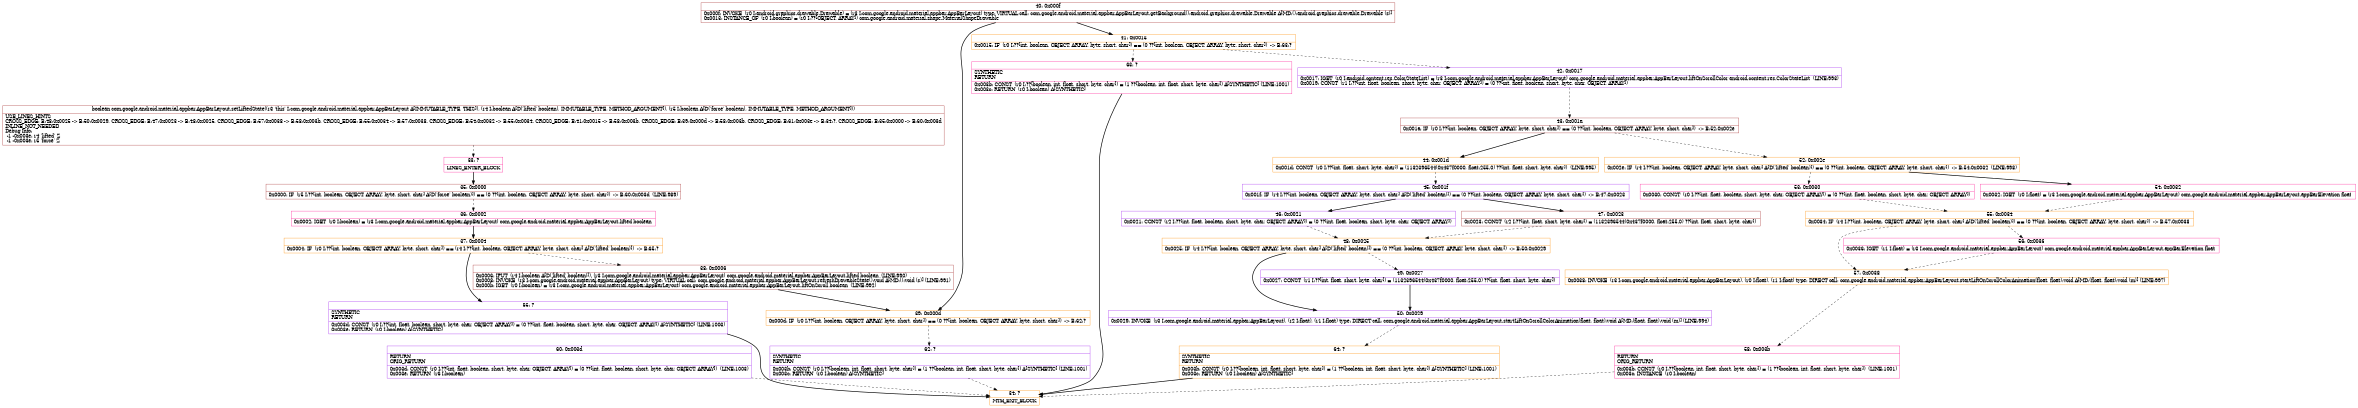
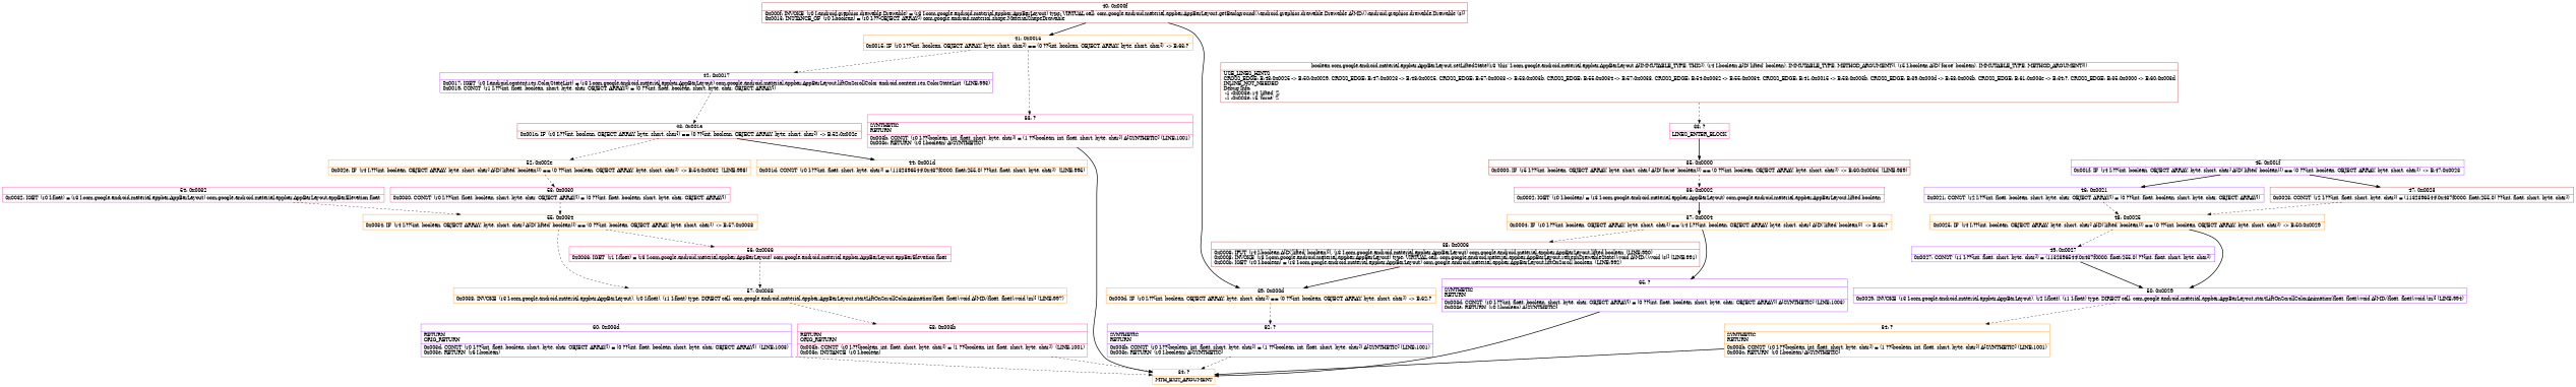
  digraph {
    node [color=darkorange shape=record]
    edge [style=dashed]
    n1 [color=deeppink label="{33\:\ ?|LINES_ENTER_BLOCK\l}"]
    n2 [color=brown label="{35\:\ 0x0000|0x0000: IF  (r5 I:??[int, boolean, OBJECT, ARRAY, byte, short, char] A[D('force' boolean)]) == (0 ??[int, boolean, OBJECT, ARRAY, byte, short, char])  \-\> B:60:0x003d  (LINE:989)\l}"]
    n3 [color=deeppink label="{36\:\ 0x0002|0x0002: IGET  (r0 I:boolean) = (r3 I:com.google.android.material.appbar.AppBarLayout) com.google.android.material.appbar.AppBarLayout.lifted boolean \l}"]
    n4 [label="{37\:\ 0x0004|0x0004: IF  (r0 I:??[int, boolean, OBJECT, ARRAY, byte, short, char]) == (r4 I:??[int, boolean, OBJECT, ARRAY, byte, short, char] A[D('lifted' boolean)])  \-\> B:65:? \l}"]
    n5 [color=purple label="{60\:\ 0x003d|RETURN\lORIG_RETURN\l|0x003d: CONST  (r0 I:??[int, float, boolean, short, byte, char, OBJECT, ARRAY]) = (0 ??[int, float, boolean, short, byte, char, OBJECT, ARRAY])  (LINE:1003)\l0x003e: RETURN  (r6 I:boolean) \l}"]
-   n6 [label="{34\:\ ?|MTH_EXIT_BLOCK\l}"]
+   n6 [label="{34\:\ ?|MTH_EXIT_ARGUMENT\l}"]
    n7 [color=brown label="{38\:\ 0x0006|0x0006: IPUT  (r4 I:boolean A[D('lifted' boolean)]), (r3 I:com.google.android.material.appbar.AppBarLayout) com.google.android.material.appbar.AppBarLayout.lifted boolean  (LINE:990)\l0x0008: INVOKE  (r3 I:com.google.android.material.appbar.AppBarLayout) type: VIRTUAL call: com.google.android.material.appbar.AppBarLayout.refreshDrawableState():void A[MD:():void (s)] (LINE:991)\l0x000b: IGET  (r0 I:boolean) = (r3 I:com.google.android.material.appbar.AppBarLayout) com.google.android.material.appbar.AppBarLayout.liftOnScroll boolean  (LINE:992)\l}"]
    n8 [color=purple label="{65\:\ ?|SYNTHETIC\lRETURN\l|0x003d: CONST  (r0 I:??[int, float, boolean, short, byte, char, OBJECT, ARRAY]) = (0 ??[int, float, boolean, short, byte, char, OBJECT, ARRAY]) A[SYNTHETIC] (LINE:1003)\l0x003e: RETURN  (r0 I:boolean) A[SYNTHETIC]\l}"]
    n9 [label="{39\:\ 0x000d|0x000d: IF  (r0 I:??[int, boolean, OBJECT, ARRAY, byte, short, char]) == (0 ??[int, boolean, OBJECT, ARRAY, byte, short, char])  \-\> B:62:? \l}"]
    n10 [color=purple label="{62\:\ ?|SYNTHETIC\lRETURN\l|0x003b: CONST  (r0 I:??[boolean, int, float, short, byte, char]) = (1 ??[boolean, int, float, short, byte, char]) A[SYNTHETIC] (LINE:1001)\l0x003c: RETURN  (r0 I:boolean) A[SYNTHETIC]\l}"]
    n11 [color=brown label="{40\:\ 0x000f|0x000f: INVOKE  (r0 I:android.graphics.drawable.Drawable) = (r3 I:com.google.android.material.appbar.AppBarLayout) type: VIRTUAL call: com.google.android.material.appbar.AppBarLayout.getBackground():android.graphics.drawable.Drawable A[MD:():android.graphics.drawable.Drawable (s)]\l0x0013: INSTANCE_OF  (r0 I:boolean) = (r0 I:??[OBJECT, ARRAY]) com.google.android.material.shape.MaterialShapeDrawable \l}"]
    n12 [label="{41\:\ 0x0015|0x0015: IF  (r0 I:??[int, boolean, OBJECT, ARRAY, byte, short, char]) == (0 ??[int, boolean, OBJECT, ARRAY, byte, short, char])  \-\> B:63:? \l}"]
    n13 [color=purple label="{42\:\ 0x0017|0x0017: IGET  (r0 I:android.content.res.ColorStateList) = (r3 I:com.google.android.material.appbar.AppBarLayout) com.google.android.material.appbar.AppBarLayout.liftOnScrollColor android.content.res.ColorStateList  (LINE:993)\l0x0019: CONST  (r1 I:??[int, float, boolean, short, byte, char, OBJECT, ARRAY]) = (0 ??[int, float, boolean, short, byte, char, OBJECT, ARRAY]) \l}"]
    n14 [color=deeppink label="{63\:\ ?|SYNTHETIC\lRETURN\l|0x003b: CONST  (r0 I:??[boolean, int, float, short, byte, char]) = (1 ??[boolean, int, float, short, byte, char]) A[SYNTHETIC] (LINE:1001)\l0x003c: RETURN  (r0 I:boolean) A[SYNTHETIC]\l}"]
    n15 [color=brown label="{43\:\ 0x001a|0x001a: IF  (r0 I:??[int, boolean, OBJECT, ARRAY, byte, short, char]) == (0 ??[int, boolean, OBJECT, ARRAY, byte, short, char])  \-\> B:52:0x002e \l}"]
    n16 [label="{44\:\ 0x001d|0x001d: CONST  (r0 I:??[int, float, short, byte, char]) = (1132396544(0x437f0000, float:255.0) ??[int, float, short, byte, char])  (LINE:995)\l}"]
    n17 [label="{52\:\ 0x002e|0x002e: IF  (r4 I:??[int, boolean, OBJECT, ARRAY, byte, short, char] A[D('lifted' boolean)]) == (0 ??[int, boolean, OBJECT, ARRAY, byte, short, char])  \-\> B:54:0x0032  (LINE:998)\l}"]
    n18 [color=purple label="{45\:\ 0x001f|0x001f: IF  (r4 I:??[int, boolean, OBJECT, ARRAY, byte, short, char] A[D('lifted' boolean)]) == (0 ??[int, boolean, OBJECT, ARRAY, byte, short, char])  \-\> B:47:0x0023 \l}"]
    n19 [color=deeppink label="{53\:\ 0x0030|0x0030: CONST  (r0 I:??[int, float, boolean, short, byte, char, OBJECT, ARRAY]) = (0 ??[int, float, boolean, short, byte, char, OBJECT, ARRAY]) \l}"]
    n20 [color=deeppink label="{54\:\ 0x0032|0x0032: IGET  (r0 I:float) = (r3 I:com.google.android.material.appbar.AppBarLayout) com.google.android.material.appbar.AppBarLayout.appBarElevation float \l}"]
    n21 [color=purple label="{46\:\ 0x0021|0x0021: CONST  (r2 I:??[int, float, boolean, short, byte, char, OBJECT, ARRAY]) = (0 ??[int, float, boolean, short, byte, char, OBJECT, ARRAY]) \l}"]
    n22 [color=brown label="{47\:\ 0x0023|0x0023: CONST  (r2 I:??[int, float, short, byte, char]) = (1132396544(0x437f0000, float:255.0) ??[int, float, short, byte, char]) \l}"]
    n23 [label="{48\:\ 0x0025|0x0025: IF  (r4 I:??[int, boolean, OBJECT, ARRAY, byte, short, char] A[D('lifted' boolean)]) == (0 ??[int, boolean, OBJECT, ARRAY, byte, short, char])  \-\> B:50:0x0029 \l}"]
    n24 [color=purple label="{49\:\ 0x0027|0x0027: CONST  (r1 I:??[int, float, short, byte, char]) = (1132396544(0x437f0000, float:255.0) ??[int, float, short, byte, char]) \l}"]
    n25 [color=purple label="{50\:\ 0x0029|0x0029: INVOKE  (r3 I:com.google.android.material.appbar.AppBarLayout), (r2 I:float), (r1 I:float) type: DIRECT call: com.google.android.material.appbar.AppBarLayout.startLiftOnScrollColorAnimation(float, float):void A[MD:(float, float):void (m)] (LINE:994)\l}"]
    n26 [label="{64\:\ ?|SYNTHETIC\lRETURN\l|0x003b: CONST  (r0 I:??[boolean, int, float, short, byte, char]) = (1 ??[boolean, int, float, short, byte, char]) A[SYNTHETIC] (LINE:1001)\l0x003c: RETURN  (r0 I:boolean) A[SYNTHETIC]\l}"]
    n27 [label="{55\:\ 0x0034|0x0034: IF  (r4 I:??[int, boolean, OBJECT, ARRAY, byte, short, char] A[D('lifted' boolean)]) == (0 ??[int, boolean, OBJECT, ARRAY, byte, short, char])  \-\> B:57:0x0038 \l}"]
    n28 [color=deeppink label="{56\:\ 0x0036|0x0036: IGET  (r1 I:float) = (r3 I:com.google.android.material.appbar.AppBarLayout) com.google.android.material.appbar.AppBarLayout.appBarElevation float \l}"]
    n29 [label="{57\:\ 0x0038|0x0038: INVOKE  (r3 I:com.google.android.material.appbar.AppBarLayout), (r0 I:float), (r1 I:float) type: DIRECT call: com.google.android.material.appbar.AppBarLayout.startLiftOnScrollColorAnimation(float, float):void A[MD:(float, float):void (m)] (LINE:997)\l}"]
    n30 [color=deeppink label="{58\:\ 0x003b|RETURN\lORIG_RETURN\l|0x003b: CONST  (r0 I:??[boolean, int, float, short, byte, char]) = (1 ??[boolean, int, float, short, byte, char])  (LINE:1001)\l0x003c: INSTANCE  (r0 I:boolean) \l}"]
    n31 [color=brown label="{boolean com.google.android.material.appbar.AppBarLayout.setLiftedState((r3 'this' I:com.google.android.material.appbar.AppBarLayout A[IMMUTABLE_TYPE, THIS]), (r4 I:boolean A[D('lifted' boolean), IMMUTABLE_TYPE, METHOD_ARGUMENT]), (r5 I:boolean A[D('force' boolean), IMMUTABLE_TYPE, METHOD_ARGUMENT]))  | USE_LINES_HINTS\lCROSS_EDGE: B:48:0x0025 \-\> B:50:0x0029, CROSS_EDGE: B:47:0x0023 \-\> B:48:0x0025, CROSS_EDGE: B:57:0x0038 \-\> B:58:0x003b, CROSS_EDGE: B:55:0x0034 \-\> B:57:0x0038, CROSS_EDGE: B:54:0x0032 \-\> B:55:0x0034, CROSS_EDGE: B:41:0x0015 \-\> B:58:0x003b, CROSS_EDGE: B:39:0x000d \-\> B:58:0x003b, CROSS_EDGE: B:61:0x003e \-\> B:34:?, CROSS_EDGE: B:35:0x0000 \-\> B:60:0x003d\lINLINE_NOT_NEEDED\lDebug Info:\l  \-1 \-0x003e: r4 'lifted' Z\l  \-1 \-0x003e: r5 'force' Z\l}"]
    n1 -> n2 [style=bold]
    n2 -> n3
    n3 -> n4 [style=bold]
    n4 -> n7
    n4 -> n8 [style=bold]
    n5 -> n6
    n7 -> n9 [style=bold]
    n8 -> n6 [style=bold]
    n9 -> n10
    n10 -> n6
    n11 -> n9 [style=bold]
    n11 -> n12 [style=bold]
    n12 -> n13
    n12 -> n14
    n13 -> n15
    n14 -> n6 [style=bold]
    n15 -> n16 [style=bold]
    n15 -> n17
-   n16 -> n18
    n17 -> n19
-   n17 -> n20 [style=bold]
    n18 -> n21 [style=bold]
    n18 -> n22 [style=bold]
    n19 -> n27
    n20 -> n27
    n21 -> n23
    n22 -> n23
    n23 -> n24
    n23 -> n25 [style=bold]
    n24 -> n25 [style=bold]
    n25 -> n26
    n26 -> n6 [style=bold]
    n27 -> n28
    n27 -> n29
    n28 -> n29
    n29 -> n30
    n30 -> n6
    n31 -> n1
  }
